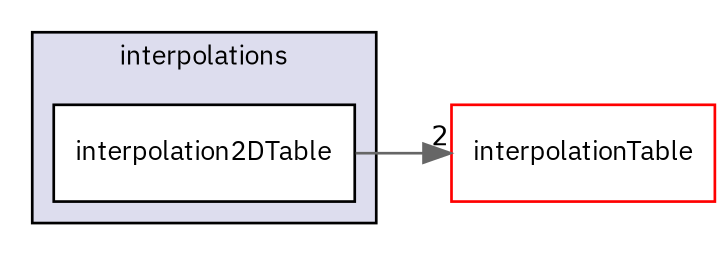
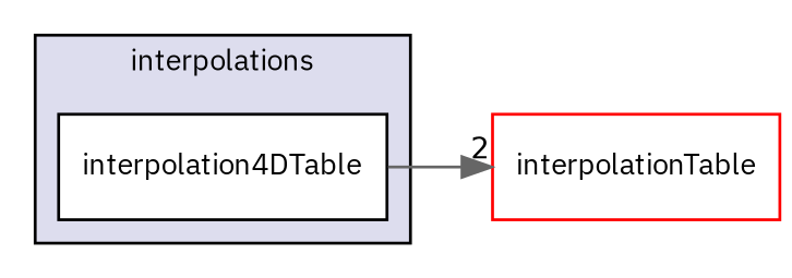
  digraph {
    compound=true
    rankdir=LR
    fontname="IBM Plex Sans"
    node [fillcolor=white fontname="IBM Plex Sans" fontsize=10 shape=box style=filled]
-   n1 [label=interpolation2DTable pencolor=black]
+   n1 [label=interpolation4DTable pencolor=black]
    n2 [color=red label=interpolationTable]
    subgraph cluster_1 {
      bgcolor="#ddddee"
      fontsize=10
      label=interpolations
      pencolor=black
      n1
    }
    n1 -> n2 [headlabel=2 labeldistance=1.5 labelfontname=Helvetica labelfontsize=10 color=gray40 fontname="IBM Plex Sans"]
  }
